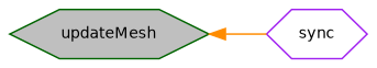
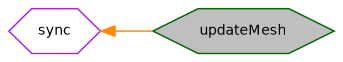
  digraph {
    rankdir=LR
    node [fontname=Helvetica fontsize=10 shape=hexagon]
    n1 [color=darkgreen fillcolor=grey75 fontcolor=black height=0.2 label=updateMesh style=filled width=0.4]
    n2 [color=purple height=0.2 label=sync width=0.4]
-   n1 -> n2 [color=darkorange dir=back fontname=Helvetica fontsize=10 labelfontname=Helvetica labelfontsize=10 style=solid]
+   n2 -> n1 [color=darkorange dir=back fontname=Helvetica fontsize=10 labelfontname=Helvetica labelfontsize=10 style=solid]
  }
